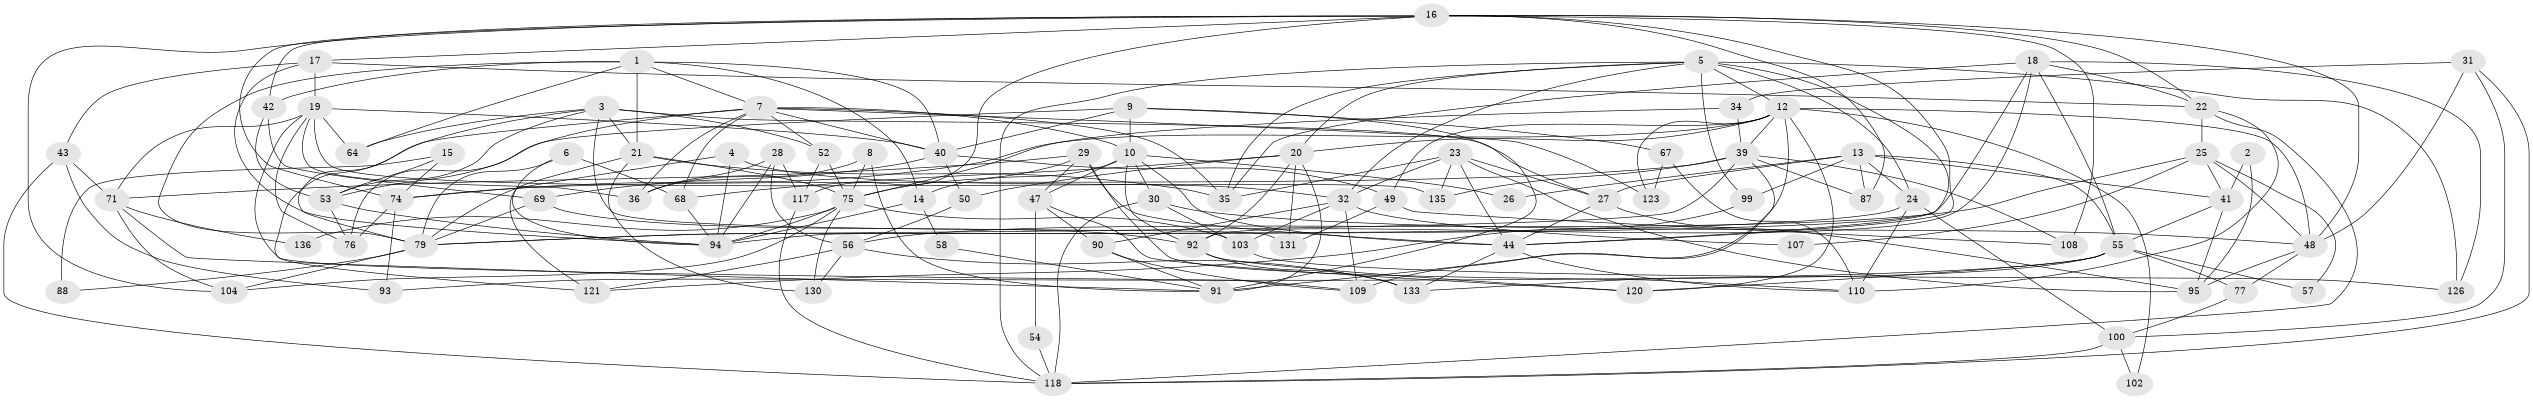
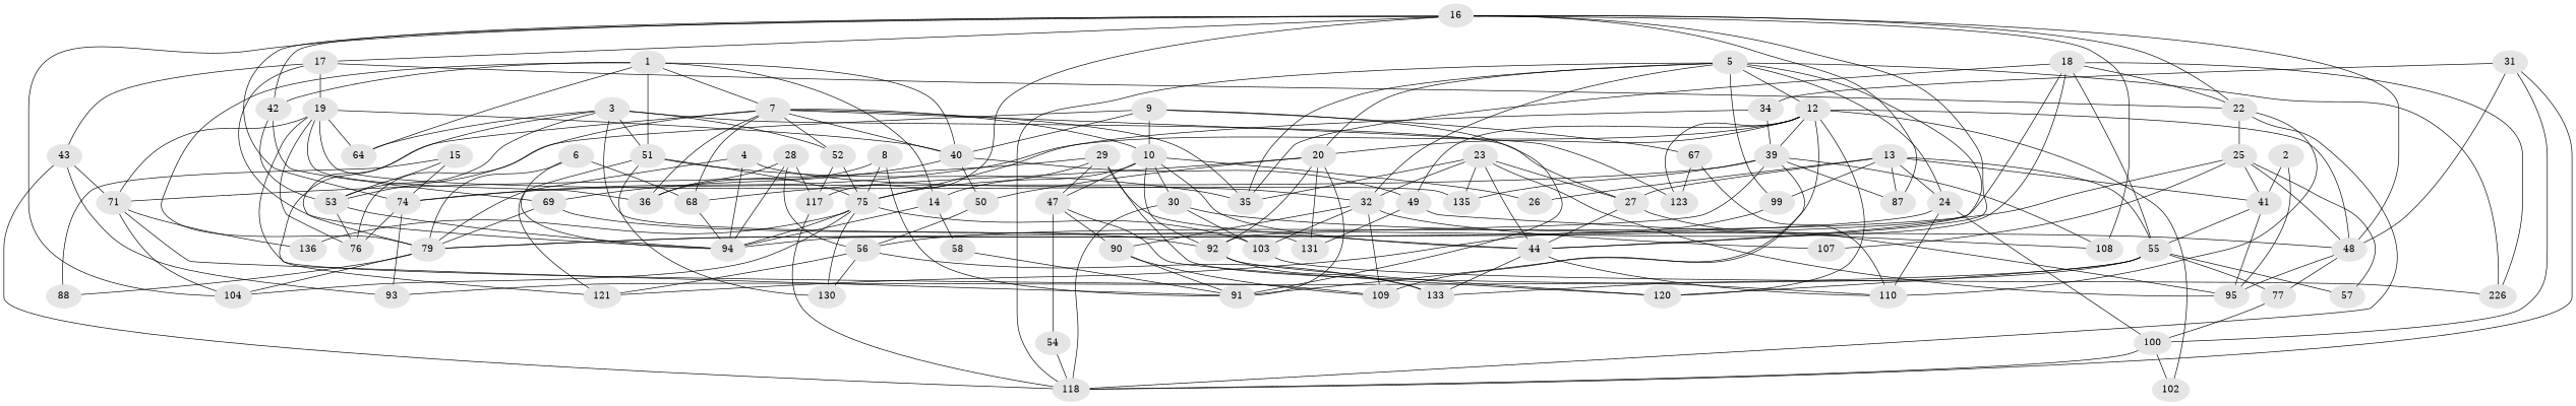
  graph {
    node [color=gray90 style=filled]
    1 [super="+11"]
    7 [super="+86"]
    14 [super="+128"]
-   21 [super="+70"]
+   21 [super="+70" label=51]
    40 [super="+60"]
    42 [super="+116"]
    64
    79 [super="+82"]
    52
    35
    68
    10 [super="+105"]
    36
    76
    121
    123
    94 [super="+101"]
    58
    75 [super="+85"]
    130
    49
    50 [super="+106"]
    69
    53 [super="+65"]
    88
    104
    41 [super="+134"]
    95 [super="+113"]
    55 [super="+132"]
    2
    3 [super="+63"]
    27
    131
    44 [super="+80"]
    117
    32 [super="+61"]
    103
    109
    107
    90 [super="+98"]
    4
    5 [super="+37"]
    12 [super="+81"]
    20 [super="+66"]
    24
    99
    118 [super="+129"]
-   126
+   126 [label=226]
    91 [super="+115"]
    39 [super="+72"]
    48 [super="+127"]
    74 [super="+96"]
    102
    120
    92 [super="+124"]
    110
    100 [super="+111"]
    133
    6
    26
    30
    47 [super="+59"]
    8 [super="+125"]
    136
    9 [super="+45"]
    67
    54 [super="+119"]
    87
    108
    135
    77
    93
    13 [super="+62"]
    57
    15
    16 [super="+51"]
    17 [super="+97"]
    22 [super="+33"]
    19 [super="+38"]
    43
    25 [super="+78"]
    71 [super="+84"]
    18 [super="+114"]
    56 [super="+122"]
    23 [super="+112"]
    28 [super="+89"]
    29 [super="+73"]
    31
    34
    1 -- 7
    1 -- 14
    1 -- 21
    1 -- 40
    1 -- 42
    1 -- 64
    1 -- 79
    7 -- 40
    7 -- 52
    7 -- 35
    7 -- 68
    7 -- 10
    7 -- 36
    7 -- 76
    7 -- 121
    7 -- 123
    14 -- 94
    14 -- 58
    21 -- 35
    21 -- 121
    21 -- 75
    21 -- 130
    40 -- 49
    40 -- 50
    40 -- 69
    42 -- 69
    42 -- 53
    79 -- 88
    79 -- 104
    52 -- 75
    52 -- 117
    68 -- 94
    10 -- 14
    10 -- 44
    10 -- 92
    10 -- 26
    10 -- 30
    10 -- 47
    58 -- 91
    75 -- 94
    75 -- 130
    75 -- 104
    75 -- 103
    75 -- 136
    49 -- 131
    49 -- 108
    50 -- 56
    69 -- 79
    69 -- 92
    53 -- 76
    53 -- 94
    41 -- 95
    41 -- 55
    55 -- 120
    55 -- 133
    55 -- 77
    55 -- 93
    55 -- 57
    2 -- 41
    2 -- 95
    3 -- 21
    3 -- 64
    3 -- 79
    3 -- 52
    3 -- 53
    3 -- 27
    3 -- 131
    27 -- 95
    27 -- 44
    44 -- 110
    44 -- 133
    117 -- 118
    32 -- 103
    32 -- 109
    32 -- 107
    32 -- 90
    103 -- 126
    90 -- 109
    90 -- 91
    4 -- 79
    4 -- 94 [weight=2]
    4 -- 32
    5 -- 35
    5 -- 44
    5 -- 32
    5 -- 12
    5 -- 20
    5 -- 24
    5 -- 99
    5 -- 118
    5 -- 126
    12 -- 123
    12 -- 49
    12 -- 20
    12 -- 91 [weight=2]
    12 -- 39
    12 -- 48
    12 -- 74
    12 -- 102
    12 -- 120
    20 -- 68
    20 -- 50
    20 -- 131
    20 -- 91
    20 -- 92
    24 -- 79
    24 -- 110
    24 -- 100
    99 -- 121
    39 -- 79
    39 -- 109
    39 -- 74
    39 -- 87
    39 -- 108
    39 -- 135
    48 -- 95
    48 -- 77
    74 -- 76
    74 -- 93
    92 -- 120
    92 -- 133
    100 -- 118
    100 -- 102
    6 -- 79
    6 -- 68
    6 -- 94
    30 -- 103
    30 -- 118
    30 -- 48
    47 -- 90
    47 -- 120
    47 -- 54
    8 -- 36
    8 -- 75
    8 -- 91
    9 -- 40
    9 -- 10
    9 -- 53
    9 -- 91
    9 -- 67
    67 -- 123
    67 -- 110
    54 -- 118
    77 -- 100
    13 -- 41
    13 -- 55
    13 -- 27
    13 -- 24
    13 -- 99
    13 -- 26
    13 -- 87
    15 -- 53
    15 -- 88
    15 -- 74
    16 -- 42
    16 -- 104
    16 -- 44
    16 -- 117
    16 -- 48
    16 -- 74
    16 -- 87
    16 -- 108
    16 -- 17
    16 -- 22
    17 -- 94
    17 -- 22
    17 -- 19
    17 -- 43
    22 -- 118
    22 -- 110
    22 -- 25
    19 -- 40
    19 -- 64
    19 -- 36
    19 -- 76
    19 -- 109
    19 -- 135
    19 -- 71
    43 -- 118
    43 -- 93
    43 -- 71
    25 -- 41
    25 -- 107
    25 -- 48
    25 -- 57
    25 -- 56
    71 -- 104
    71 -- 91
    71 -- 136
    18 -- 35
    18 -- 94
    18 -- 55
    18 -- 126
    18 -- 92
    18 -- 22
    56 -- 121
    56 -- 130
    56 -- 133
    23 -- 35
    23 -- 95
    23 -- 27
    23 -- 44
    23 -- 32
    23 -- 135
    28 -- 36
    28 -- 94
    28 -- 117
    28 -- 56
    29 -- 75
    29 -- 44
    29 -- 110
    29 -- 47
    29 -- 71
    31 -- 118
    31 -- 48
    31 -- 100
    31 -- 34
    34 -- 75
    34 -- 39
  }
